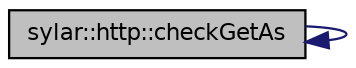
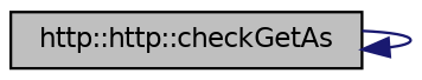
  digraph {
    rankdir=TB
    fontname="DejaVu Sans"
-   n1 [color=black fillcolor=grey75 fontcolor=black fontname="DejaVu Sans" fontsize=10 height=0.2 label="sylar::http::checkGetAs" shape=record style=filled width=0.4]
+   n1 [color=black fillcolor=grey75 fontcolor=black fontname="DejaVu Sans" fontsize=10 height=0.2 label="http::http::checkGetAs" shape=record style=filled width=0.4]
    n1 -> n1 [color=midnightblue fontname="DejaVu Sans" fontsize=10 labelfontname=Helvetica labelfontsize=10 style=solid]
  }
